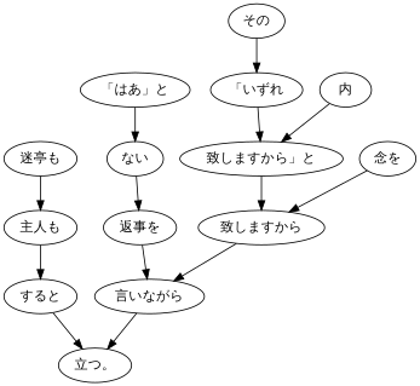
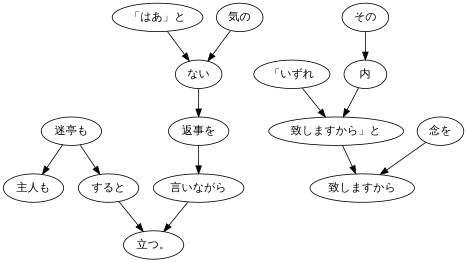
  digraph {
    n1 [label="迷亭も"]
    n2 [label="主人も"]
    n3 [label="すると"]
    n4 [label="立つ。"]
    n5 [label="「はあ」と"]
    n6 [label="ない"]
    n7 [label="返事を"]
+   n8 [label="気の"]
    n9 [label="言いながら"]
    n10 [label="「いずれ"]
    n11 [label="致しますから」と"]
    n12 [label="致しますから"]
    n13 [label="その"]
    n14 [label="内"]
    n15 [label="念を"]
    n1 -> n2
-   n2 -> n3
+   n1 -> n3
    n3 -> n4
    n5 -> n6
    n6 -> n7
    n7 -> n9
+   n8 -> n6
    n9 -> n4
    n10 -> n11
    n11 -> n12
-   n12 -> n9
-   n13 -> n10
+   n13 -> n14
    n14 -> n11
    n15 -> n12
  }
